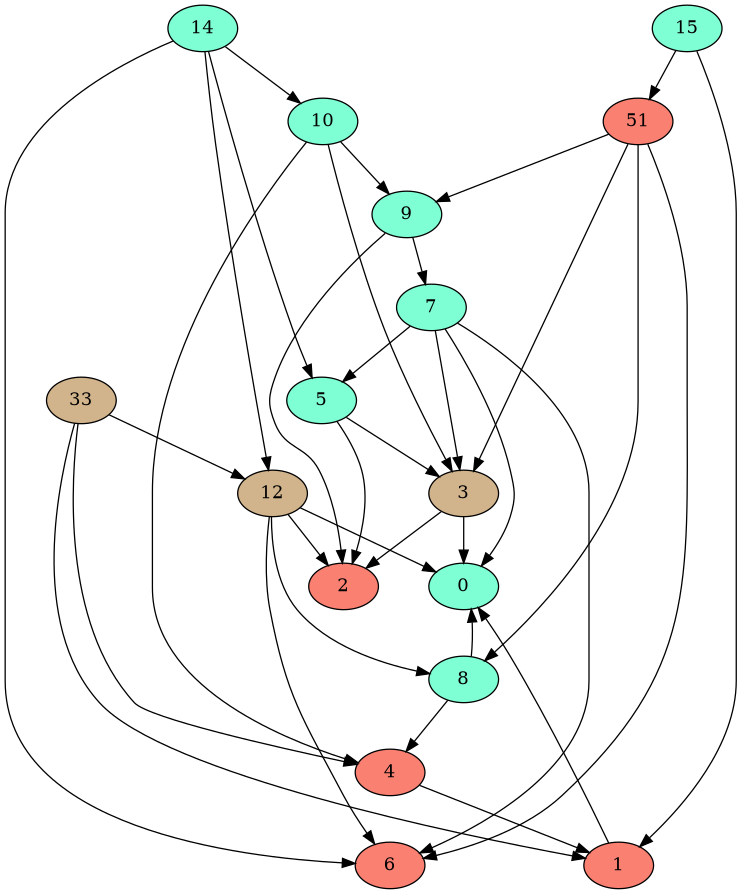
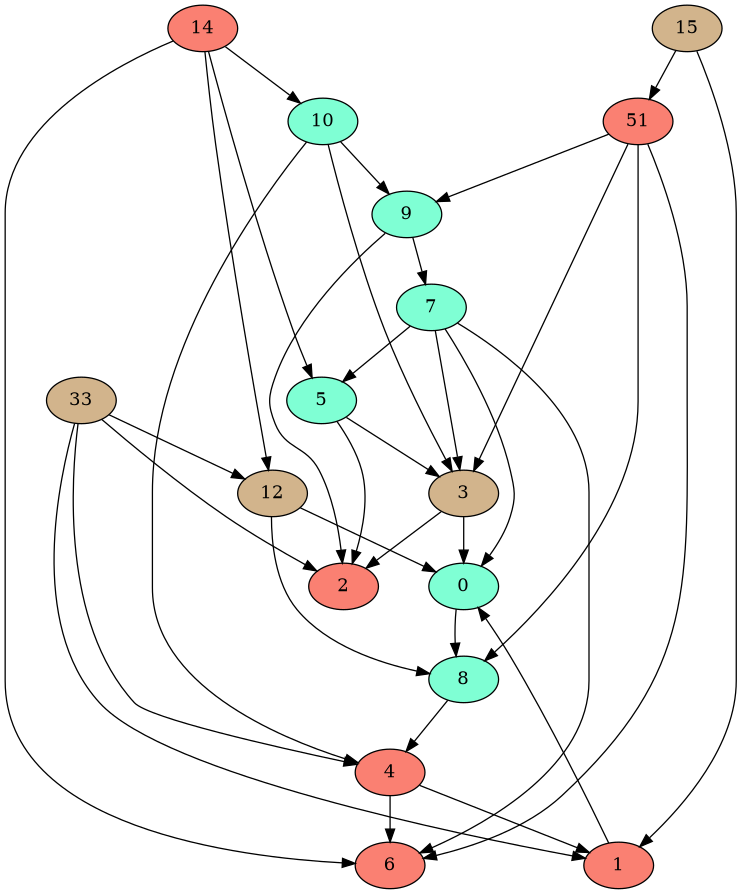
  digraph {
    node [Weight=13 fillcolor=aquamarine style=filled]
    edge [Weight=7]
-   14 [Weight=10]
+   14 [Weight=10 fillcolor=salmon]
    10 [Weight=25]
    12 [Weight=23 fillcolor=tan]
    5
    6 [fillcolor=salmon]
    9
    3 [Weight=20 fillcolor=tan]
    4 [Weight=5 fillcolor=salmon]
    0
    8
    2 [Weight=23 fillcolor=salmon]
    7 [Weight=25]
    1 [fillcolor=salmon]
-   15 [Weight=10]
+   15 [Weight=10 fillcolor=tan]
    n15 [Weight=10 fillcolor=salmon label=51]
    n16 [Weight=10 fillcolor=tan label=33]
    14 -> 10
    14 -> 12
    14 -> 5 [Weight=9]
    14 -> 6 [Weight=6]
    10 -> 9
    10 -> 3 [Weight=8]
    10 -> 4
-   12 -> 6 [Weight=10]
+   4 -> 6 [Weight=10]
    12 -> 0
    12 -> 8
    5 -> 3 [Weight=2]
    5 -> 2 [Weight=3]
    9 -> 2 [Weight=9]
    9 -> 7 [Weight=9]
    3 -> 0
    3 -> 2 [Weight=8]
    4 -> 1 [Weight=4]
    8 -> 4
-   8 -> 0 [Weight=5]
+   0 -> 8 [Weight=5]
    7 -> 5 [Weight=4]
    7 -> 6 [Weight=4]
    7 -> 3 [Weight=3]
    7 -> 0
    1 -> 0 [Weight=6]
    15 -> 1 [Weight=6]
    15 -> n15 [Weight=8]
    n15 -> 6 [Weight=10]
    n15 -> 9 [Weight=4]
    n15 -> 3 [Weight=2]
    n15 -> 8 [Weight=2]
    n16 -> 12
    n16 -> 4 [Weight=10]
-   12 -> 2 [Weight=10]
+   n16 -> 2 [Weight=10]
    n16 -> 1 [Weight=10]
  }
